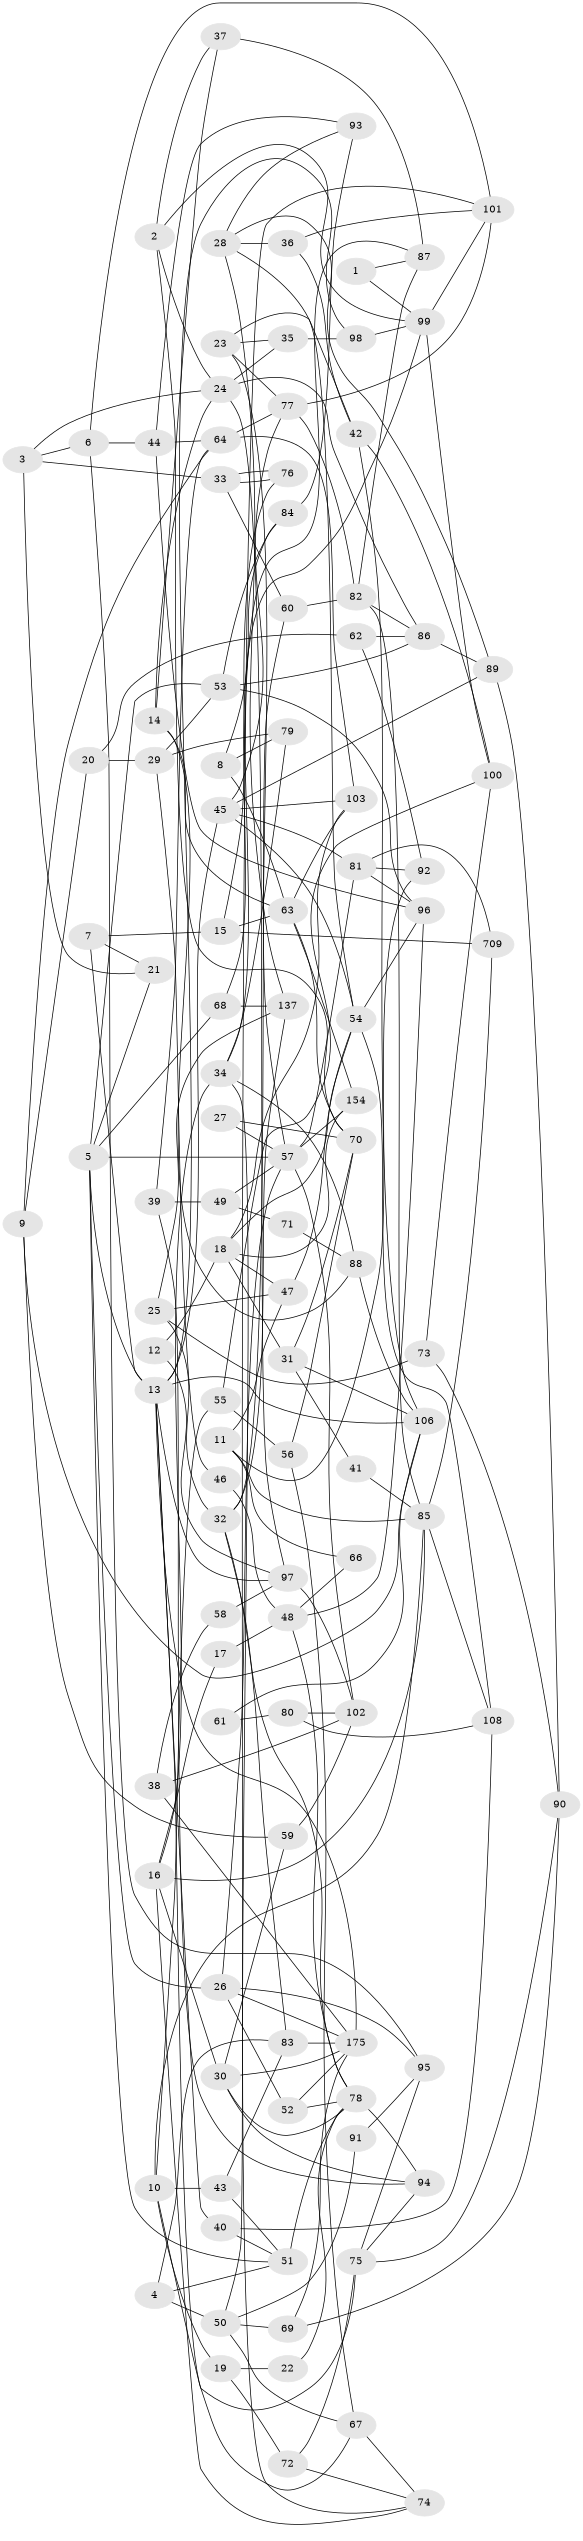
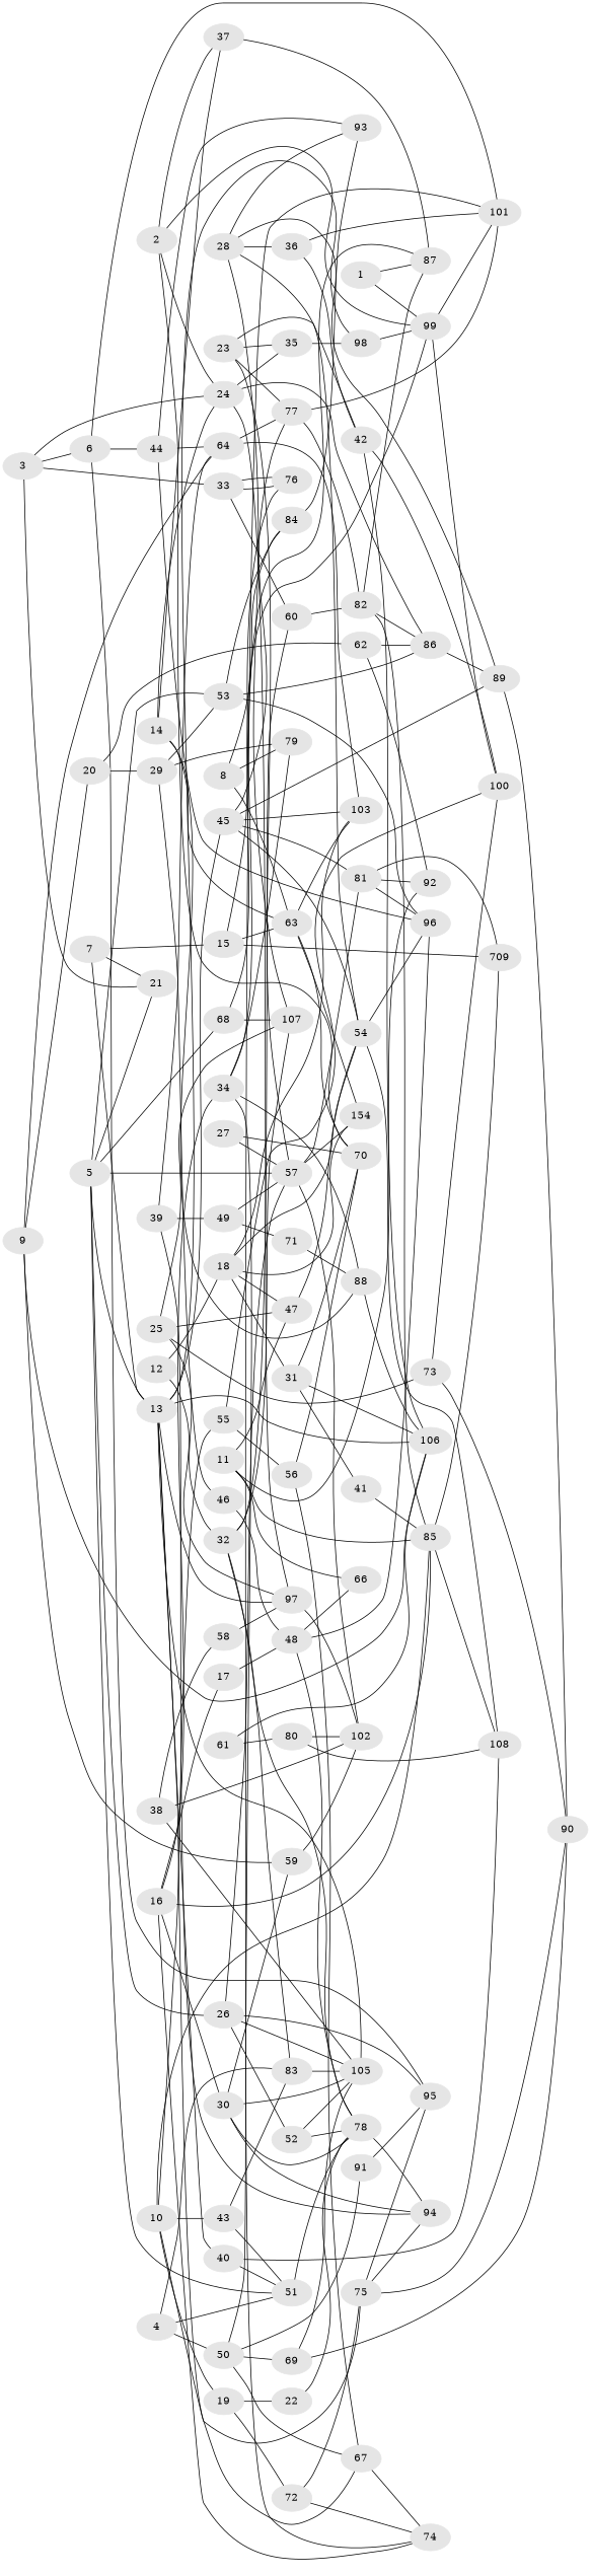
  graph {
    rankdir=LR
    node [color=gray90 style=filled]
    1
    87
    99
    101
    100
    2
    24
    37
    70
    97
    35
    86
    3
    6
    21
    33
    44
    95
    60
    76
    4
    50
    51
    83
    67
    69
    91
    78
-   105 [label=175]
+   105
    5
    13
    26
    53
    57
    68
    106
    40
    45
    98
    52
    84
    96
    n43 [label=154]
    102
    81
-   107 [label=137]
+   107
    64
    93
    7
    15
    63
    n52 [label=709]
    8
    79
    103
    9
    20
    59
    29
    62
    77
    10
    19
    43
    55
    75
    85
    22
    72
    56
    94
    90
    108
    11
    47
    66
    92
    54
    12
    18
    31
    89
    74
    14
    88
    16
    17
    30
    34
    48
    41
    46
    23
    42
    82
    25
    32
    73
    27
    28
    36
    38
    58
    39
    49
    71
    61
    80
    1 -- 87
    1 -- 99
    99 -- 101
    99 -- 100
    2 -- 99
    2 -- 24
    2 -- 37
    2 -- 70
    24 -- 97
    24 -- 35
    24 -- 86
    37 -- 87
    97 -- 102
    35 -- 98
    86 -- 89
    3 -- 24
    3 -- 6
    3 -- 21
    3 -- 33
    6 -- 101
    6 -- 44
    6 -- 95
    33 -- 60
    33 -- 76
    33 -- 76
    44 -- 96
    44 -- 64
    44 -- 93
    60 -- 82
    4 -- 50
    4 -- 51
    4 -- 83
    50 -- 101
    50 -- 67
    50 -- 69
    50 -- 91
    51 -- 78
    83 -- 105
    67 -- 74
    69 -- 105
    69 -- 90
    91 -- 95
    78 -- 94
    5 -- 21
    5 -- 51
    5 -- 13
    5 -- 26
    5 -- 53
    5 -- 57
    5 -- 68
    13 -- 97
    13 -- 67
    13 -- 105
    13 -- 106
    13 -- 40
    13 -- 45
    13 -- 98
    26 -- 95
    26 -- 105
    26 -- 57
    26 -- 52
    53 -- 86
    53 -- 84
    53 -- 96
    57 -- n43
    57 -- 102
    57 -- 81
    68 -- 99
    68 -- 107
    40 -- 51
    40 -- 108
    45 -- 81
    45 -- 103
    45 -- 77
    45 -- 54
    45 -- 89
    98 -- 99
    52 -- 78
    52 -- 105
    84 -- 93
    81 -- 96
    81 -- n52
    81 -- 92
    64 -- 103
    64 -- 77
    7 -- 21
    7 -- 13
    7 -- 15
    15 -- 87
    15 -- 63
    15 -- n52
    63 -- 70
    63 -- n43
    63 -- 103
    8 -- 84
    8 -- 63
    8 -- 79
    9 -- 106
    9 -- 64
    9 -- 20
    9 -- 59
    20 -- 29
    20 -- 62
    59 -- 102
    29 -- 53
    29 -- 79
    29 -- 46
    62 -- 86
    62 -- 92
    77 -- 101
    77 -- 82
    10 -- 19
    10 -- 43
    10 -- 55
    10 -- 75
    10 -- 85
    19 -- 22
    19 -- 72
    43 -- 51
    43 -- 83
    55 -- 100
    55 -- 56
    75 -- 95
    75 -- 94
    75 -- 90
    85 -- n52
    85 -- 108
    22 -- 78
    72 -- 75
    72 -- 74
    56 -- 70
    56 -- 67
    11 -- 85
    11 -- 47
    11 -- 66
    11 -- 92
    47 -- 54
    54 -- 96
    54 -- 108
    12 -- 97
    12 -- 18
    18 -- n43
    18 -- 103
    18 -- 47
    18 -- 54
    18 -- 31
    31 -- 70
    31 -- 106
    31 -- 41
    89 -- 90
    14 -- 24
    14 -- 37
    14 -- 63
    14 -- 88
    88 -- 106
    16 -- 85
    16 -- 74
    16 -- 17
    16 -- 30
    16 -- 34
    17 -- 48
    30 -- 78
    30 -- 105
    30 -- 59
    30 -- 94
    34 -- 76
    34 -- 79
    34 -- 74
    34 -- 88
    48 -- 78
    48 -- 96
    48 -- 66
    41 -- 85
    46 -- 48
    23 -- 35
    23 -- 57
    23 -- 77
    23 -- 42
    42 -- 100
    42 -- 106
    82 -- 87
    82 -- 86
    82 -- 85
    25 -- 107
    25 -- 47
    25 -- 32
    25 -- 73
    32 -- 60
    32 -- 83
    32 -- 78
    32 -- 107
    73 -- 100
    73 -- 90
    27 -- 70
    27 -- 57
    28 -- 107
    28 -- 93
    28 -- 54
    28 -- 89
    28 -- 36
    36 -- 101
    36 -- 42
    38 -- 105
    38 -- 102
    38 -- 58
    58 -- 97
    39 -- 64
    39 -- 94
    39 -- 49
    49 -- 57
    49 -- 71
    71 -- 88
    61 -- 106
    61 -- 80
    80 -- 102
    80 -- 108
  }
